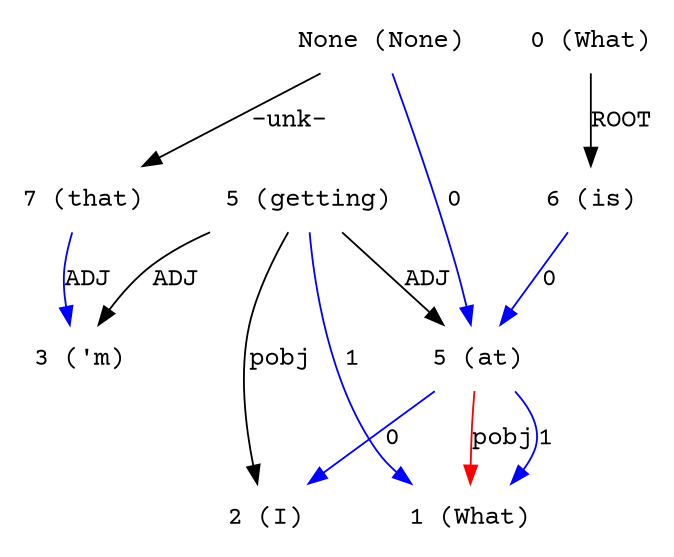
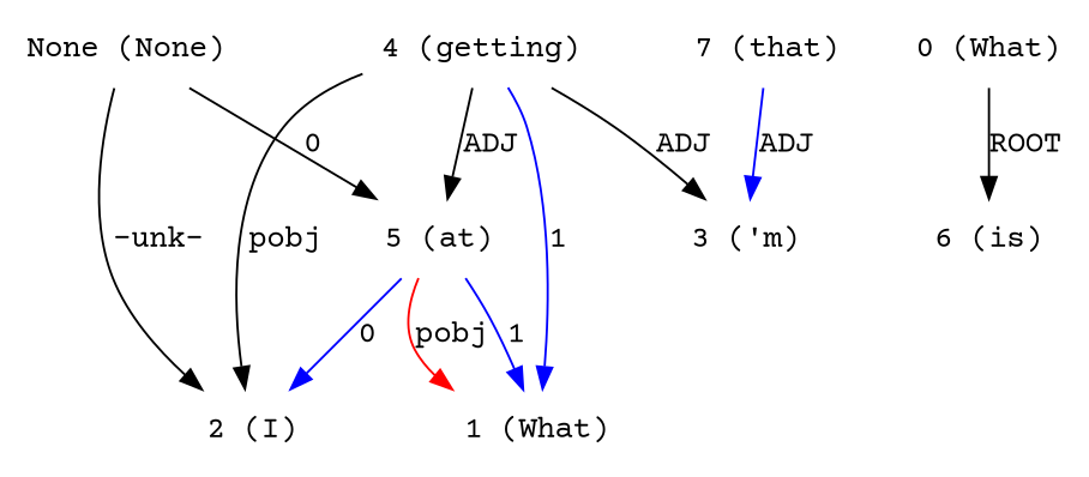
  digraph {
    fontname="Courier Prime"
    node [fontname="Courier Prime" shape=plaintext]
    edge [dir=forward fontname="Courier Prime"]
    n1 [label="None (None)"]
    n2 [label="5 (at)"]
    n3 [label="7 (that)"]
    n4 [label="1 (What)"]
    n5 [label="2 (I)"]
    n6 [label="3 ('m)"]
    n7 [label="0 (What)"]
    n8 [label="6 (is)"]
-   n9 [label="5 (getting)"]
-   n1 -> n2 [label=0 color=blue]
-   n1 -> n3 [label="-unk-"]
+   n9 [label="4 (getting)"]
+   n1 -> n2 [label=0]
+   n1 -> n5 [label="-unk-"]
    n2 -> n4 [color=red label=pobj]
    n2 -> n4 [color=blue label=1]
    n2 -> n5 [color=blue label=0]
    n3 -> n6 [color=blue label=ADJ]
    n7 -> n8 [label=ROOT]
-   n8 -> n2 [color=blue label=0]
    n9 -> n2 [label=ADJ]
    n9 -> n4 [color=blue label=1]
    n9 -> n5 [label=pobj]
    n9 -> n6 [label=ADJ]
  }
